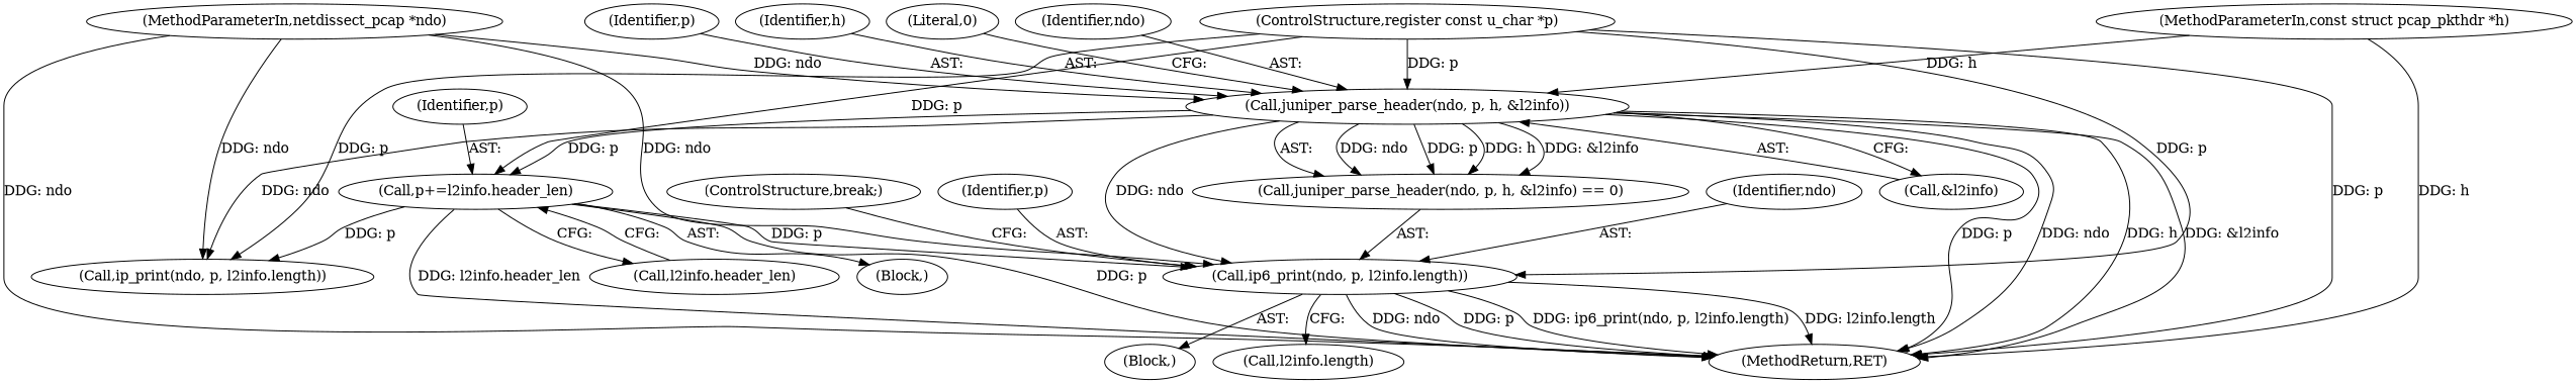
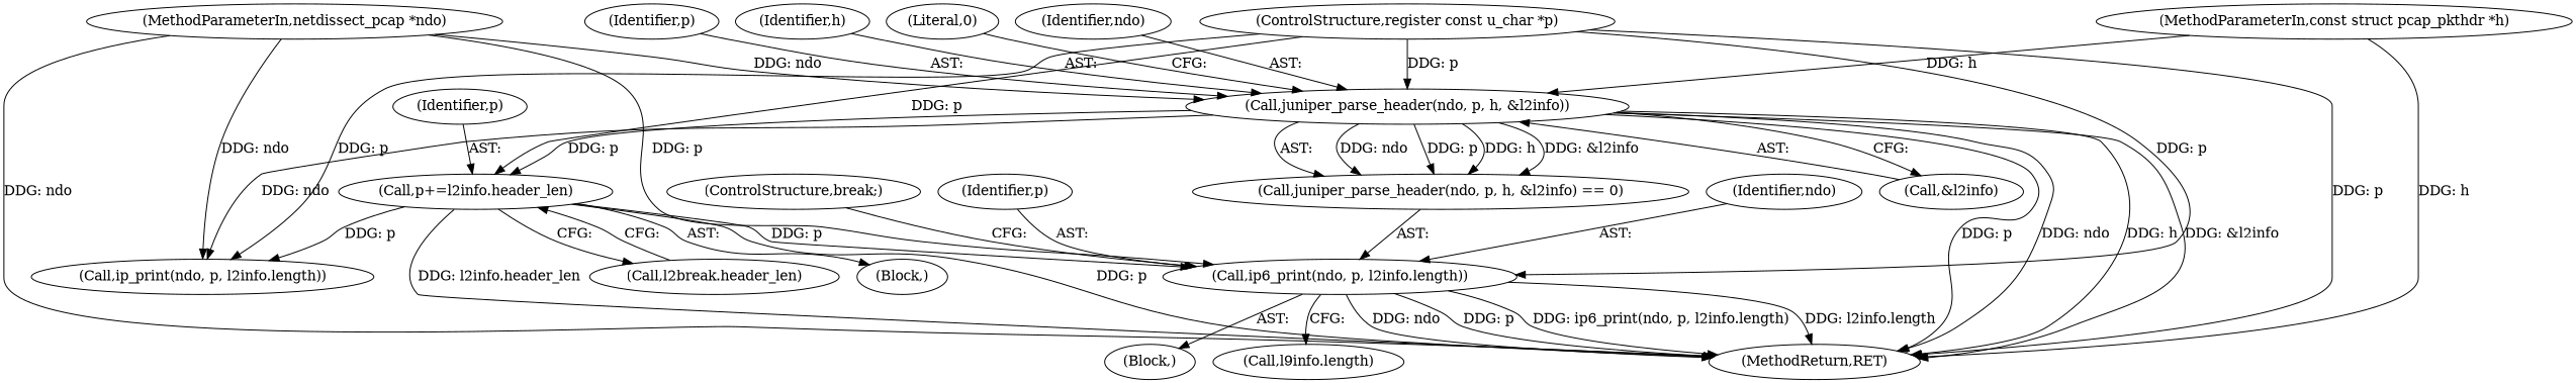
  digraph {
    n1 [label="(Call,ip6_print(ndo, p, l2info.length))"]
    n2 [label="(Block,)"]
-   n3 [label="(Call,l2info.length)"]
+   n3 [label="(Call,l9info.length)"]
    n4 [label="(MethodReturn,RET)"]
    n5 [label="(Call,juniper_parse_header(ndo, p, h, &l2info))"]
    n6 [label="(Call,p+=l2info.header_len)"]
    n7 [label="(Call,juniper_parse_header(ndo, p, h, &l2info) == 0)"]
    n8 [label="(Call,&l2info)"]
    n9 [label="(Call,ip_print(ndo, p, l2info.length))"]
-   n10 [label="(Call,l2info.header_len)"]
+   n10 [label="(Call,l2break.header_len)"]
    n11 [label="(Block,)"]
    n12 [label="(MethodParameterIn,netdissect_pcap *ndo)"]
    n13 [label="(ControlStructure,register const u_char *p)"]
    n14 [label="(MethodParameterIn,const struct pcap_pkthdr *h)"]
    n15 [label="(Identifier,ndo)"]
    n16 [label="(Identifier,p)"]
    n17 [label="(Identifier,p)"]
    n18 [label="(Identifier,h)"]
    n19 [label="(ControlStructure,break;)"]
    n20 [label="(Identifier,p)"]
    n21 [label="(Identifier,ndo)"]
    n22 [label="(Literal,0)"]
    n1 -> n2 [label="AST: "]
    n1 -> n3 [label="CFG: "]
    n1 -> n4 [label="DDG: l2info.length"]
    n1 -> n4 [label="DDG: ndo"]
    n1 -> n4 [label="DDG: p"]
    n1 -> n4 [label="DDG: ip6_print(ndo, p, l2info.length)"]
-   n5 -> n1 [label="DDG: ndo"]
    n5 -> n4 [label="DDG: h"]
    n5 -> n4 [label="DDG: &l2info"]
    n5 -> n4 [label="DDG: p"]
    n5 -> n4 [label="DDG: ndo"]
    n5 -> n6 [label="DDG: p"]
    n5 -> n7 [label="AST: "]
    n5 -> n7 [label="DDG: ndo"]
    n5 -> n7 [label="DDG: p"]
    n5 -> n7 [label="DDG: h"]
    n5 -> n7 [label="DDG: &l2info"]
    n5 -> n8 [label="CFG: "]
    n5 -> n9 [label="DDG: ndo"]
    n6 -> n1 [label="DDG: p"]
    n6 -> n4 [label="DDG: p"]
    n6 -> n4 [label="DDG: l2info.header_len"]
    n6 -> n9 [label="DDG: p"]
    n6 -> n10 [label="CFG: "]
    n6 -> n11 [label="AST: "]
    n7 -> n1 [label="AST: "]
    n8 -> n5 [label="AST: "]
    n10 -> n6 [label="CFG: "]
-   n12 -> n1 [label="DDG: ndo"]
+   n12 -> n1 [label="DDG: p"]
    n12 -> n4 [label="DDG: ndo"]
    n12 -> n5 [label="DDG: ndo"]
    n12 -> n9 [label="DDG: ndo"]
    n13 -> n1 [label="DDG: p"]
    n13 -> n4 [label="DDG: p"]
    n13 -> n5 [label="DDG: p"]
    n13 -> n6 [label="DDG: p"]
    n13 -> n9 [label="DDG: p"]
    n14 -> n4 [label="DDG: h"]
    n14 -> n5 [label="DDG: h"]
    n15 -> n5 [label="AST: "]
    n16 -> n5 [label="AST: "]
    n17 -> n6 [label="AST: "]
    n18 -> n5 [label="AST: "]
    n19 -> n1 [label="CFG: "]
    n20 -> n1 [label="AST: "]
    n21 -> n1 [label="AST: "]
    n22 -> n5 [label="CFG: "]
  }
